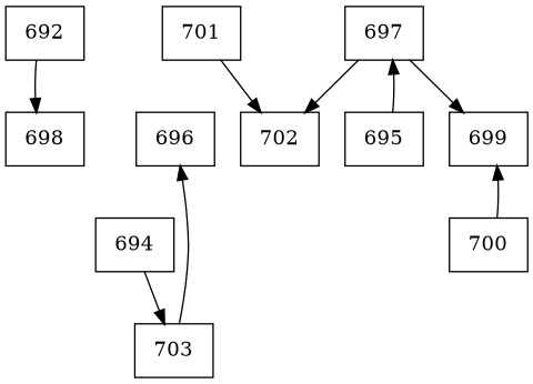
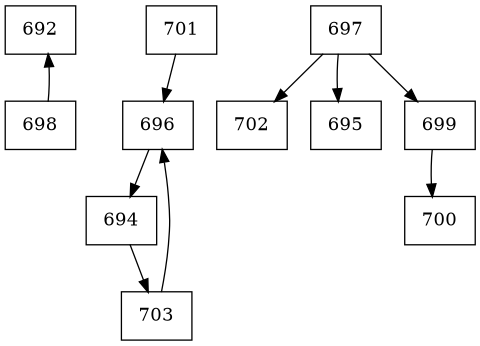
  digraph {
    node [shape=record]
    n1 [label="{692}"]
    n2 [label="{698}"]
    n3 [label="{701}"]
    n4 [label="{696}"]
    n5 [label="{694}"]
    n6 [label="{703}"]
    n7 [label="{695}"]
    n8 [label="{697}"]
    n9 [label="{702}"]
    n10 [label="{699}"]
    n11 [label="{700}"]
-   n1 -> n2
-   n3 -> n9
+   n2 -> n1
+   n3 -> n4
+   n4 -> n5
    n5 -> n6
    n6 -> n4
-   n7 -> n8
+   n8 -> n7
    n8 -> n9
    n8 -> n10
-   n11 -> n10
+   n10 -> n11
  }
